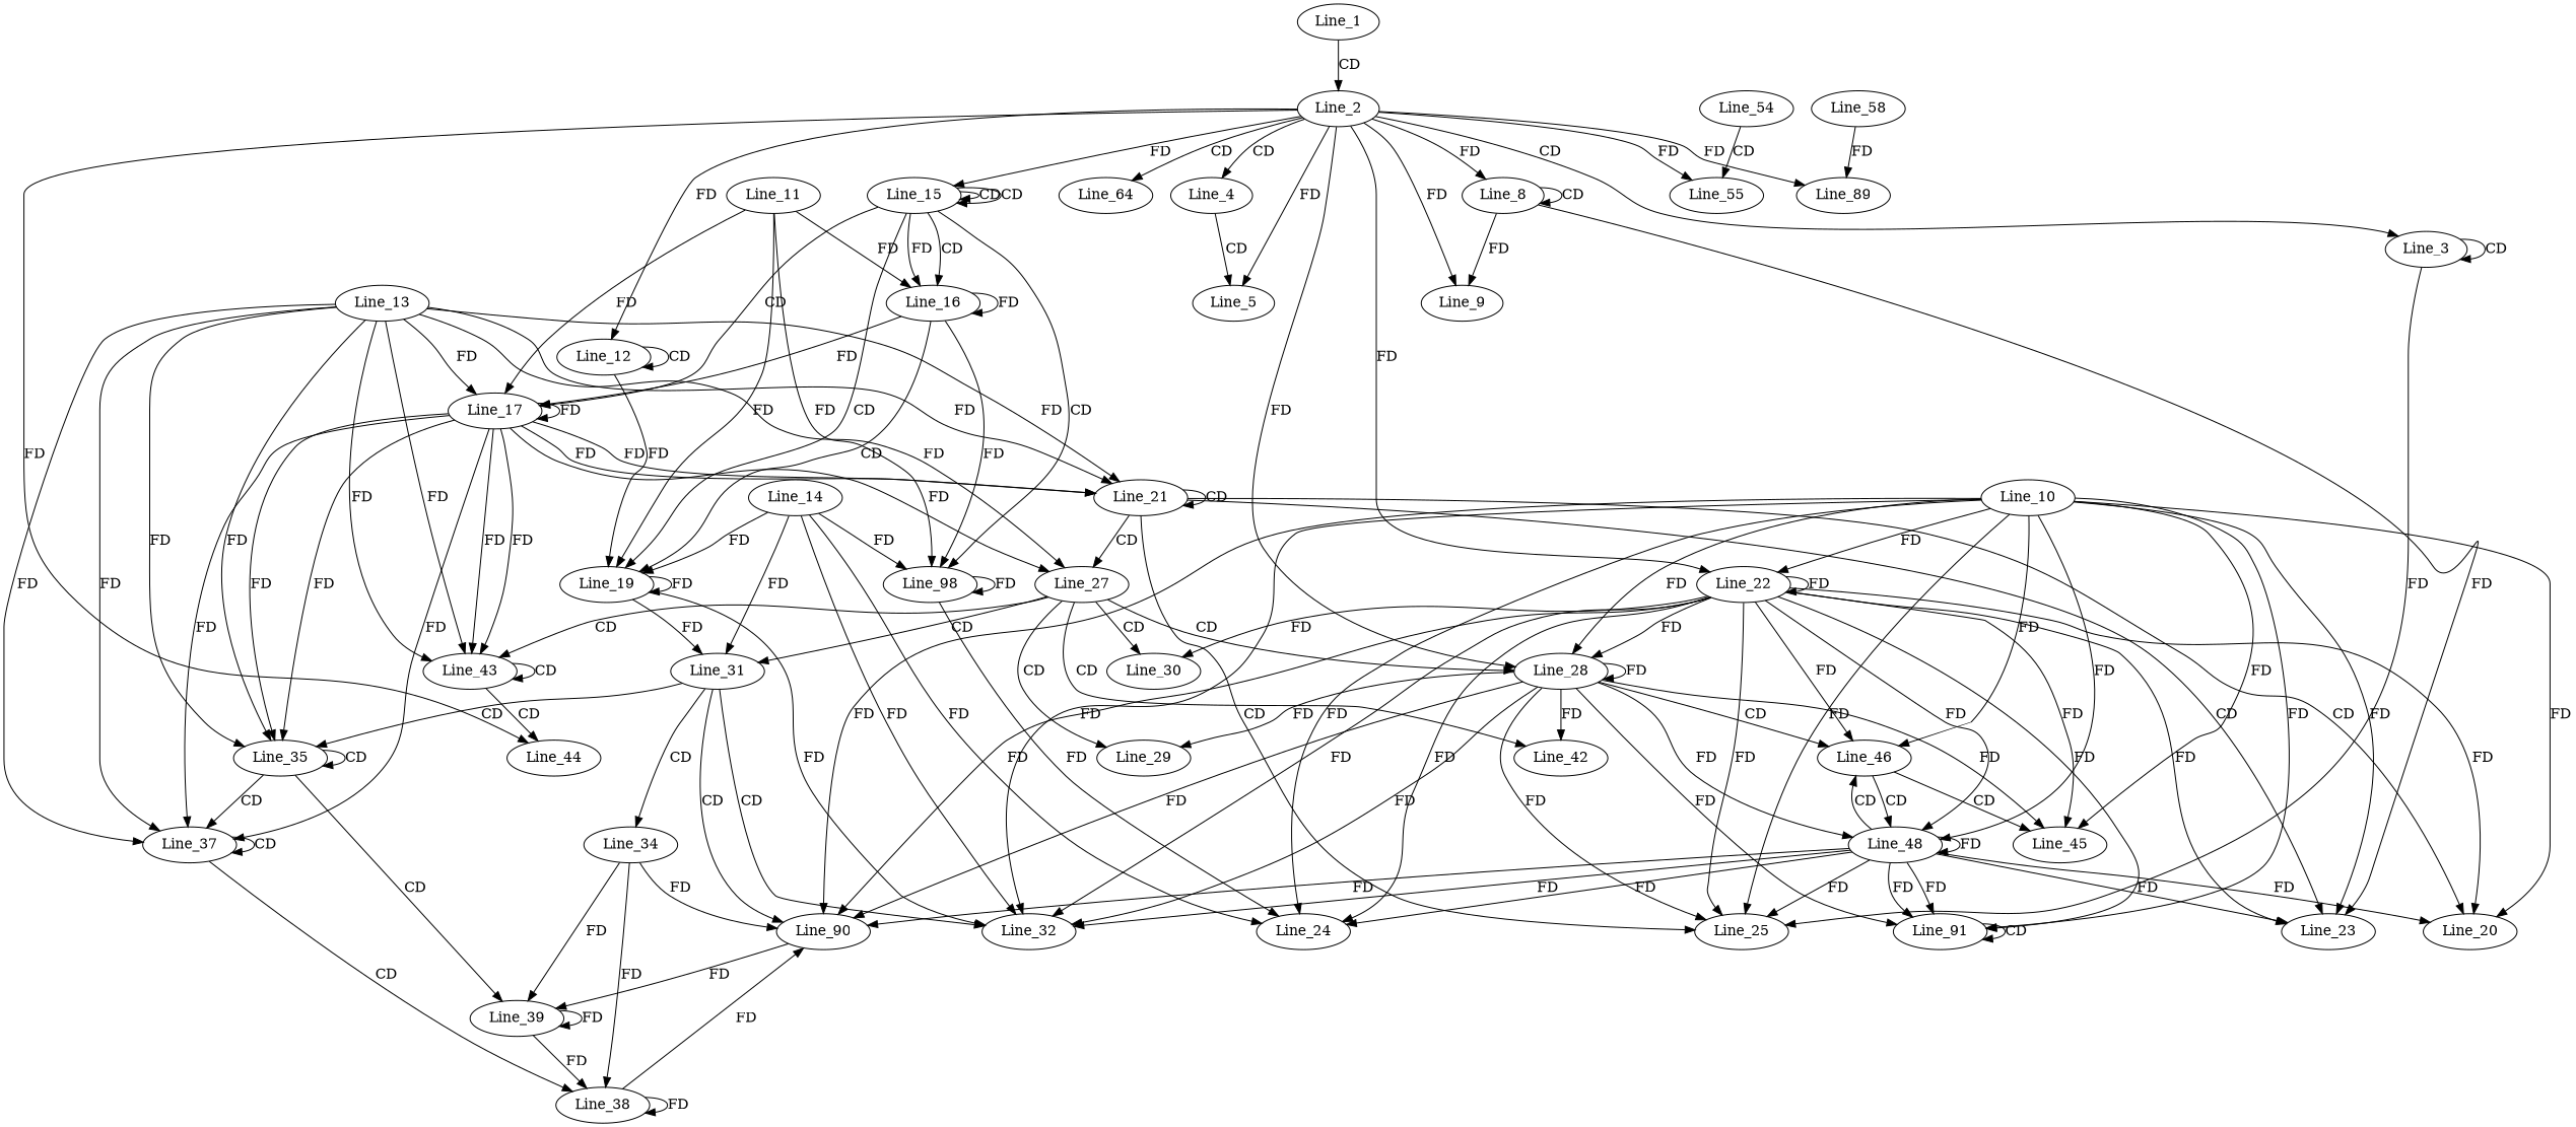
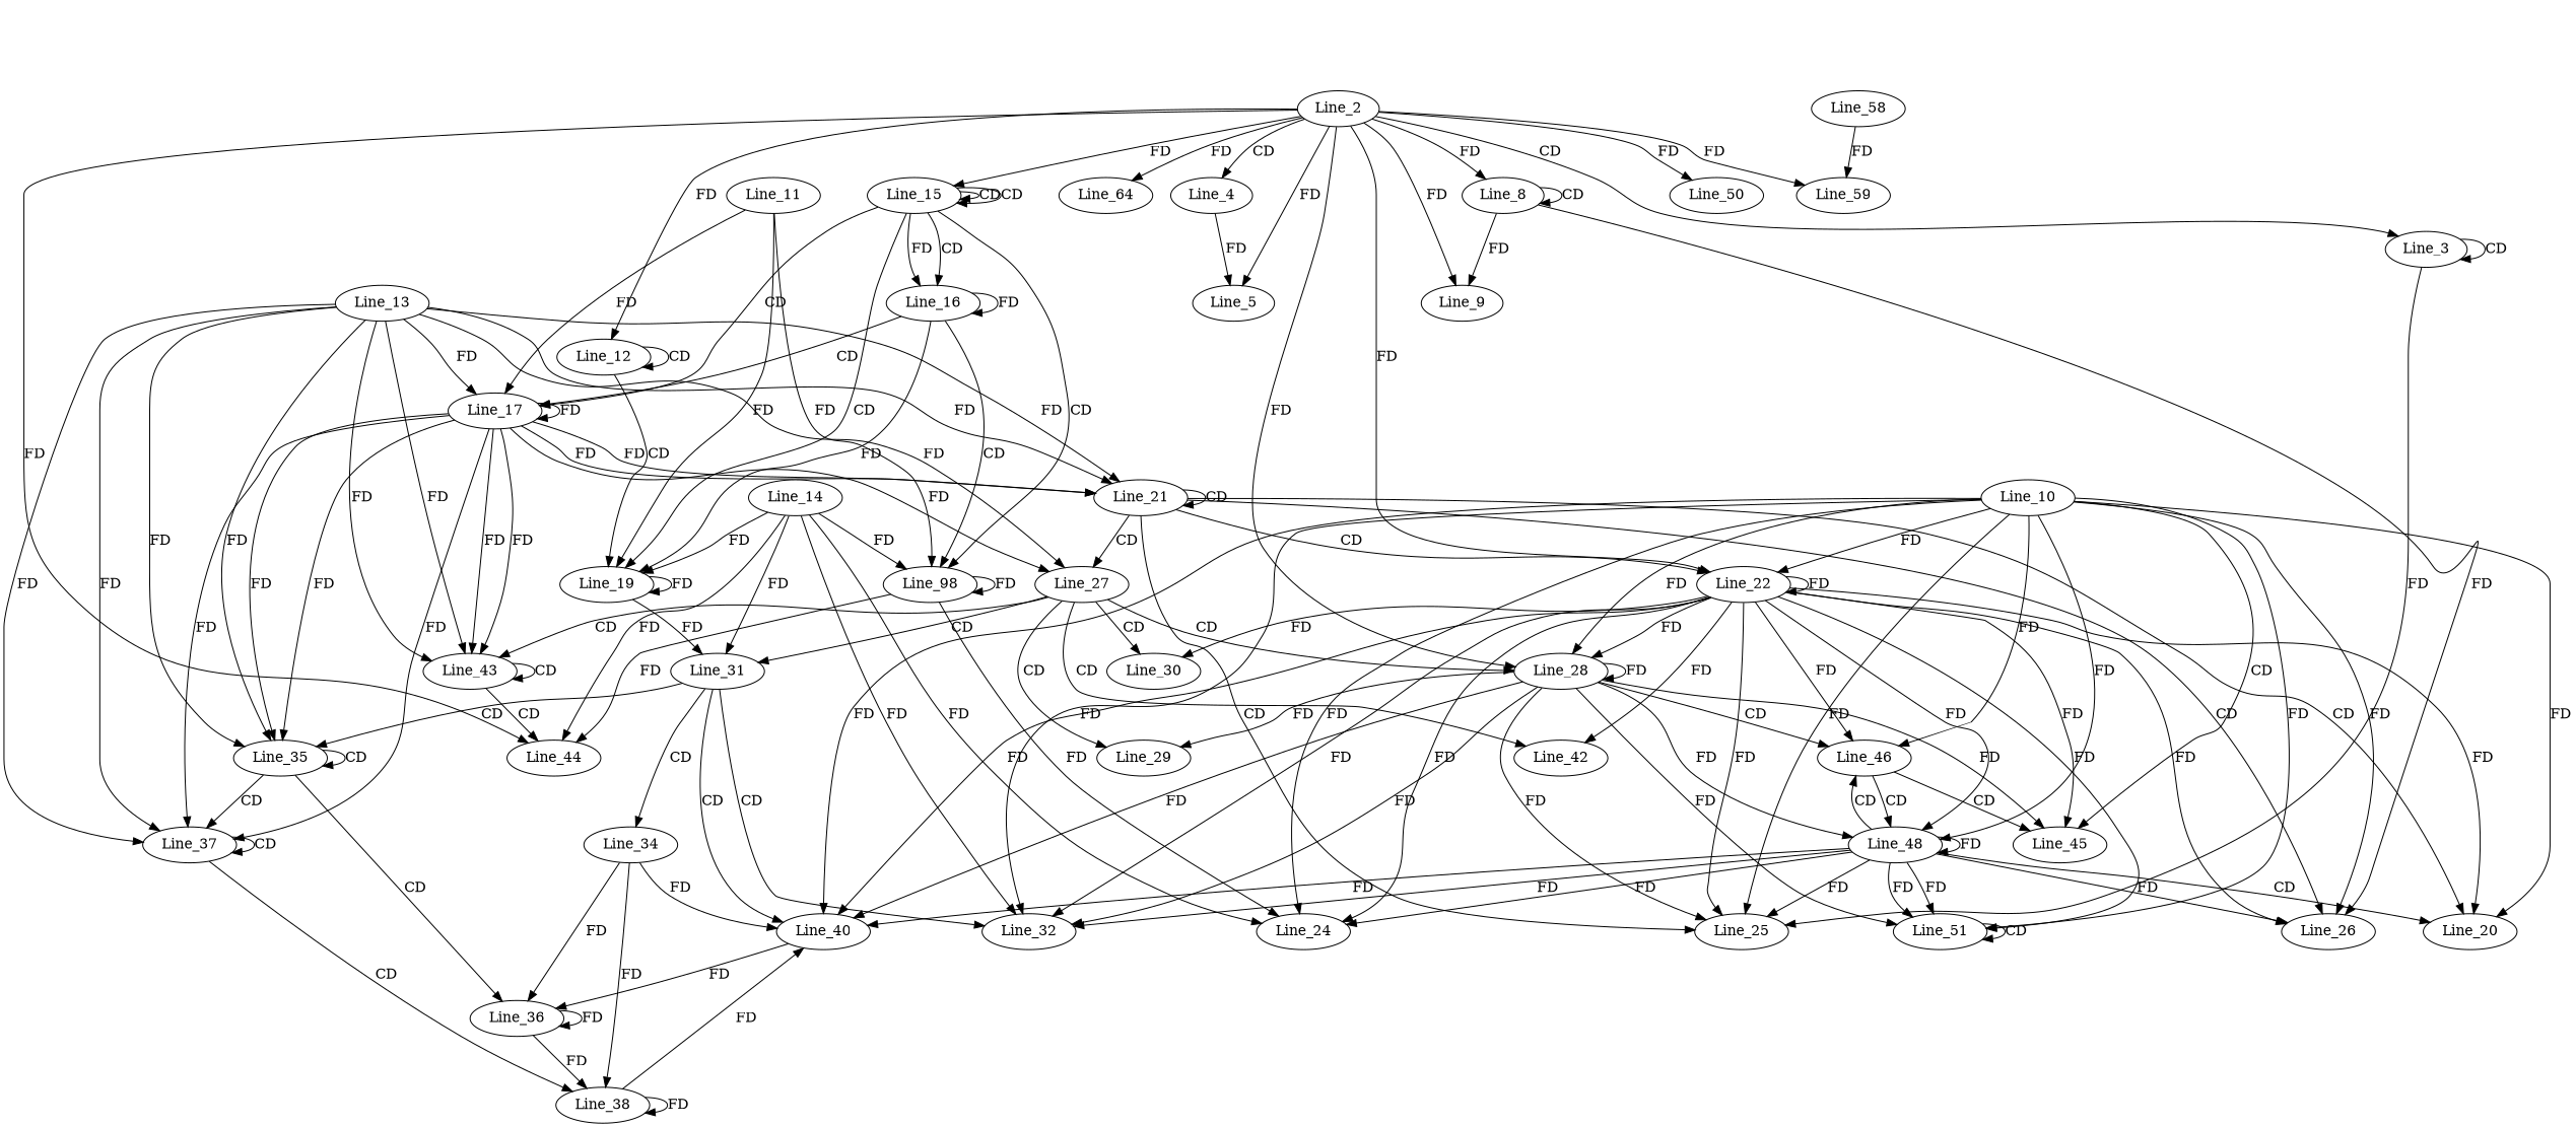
  digraph {
-   Line_1
    Line_2
    Line_3
    Line_4
    Line_5
    Line_8
    Line_9
    Line_12
    Line_15
    Line_22
    Line_28
    Line_44
-   Line_55
-   Line_59 [label=Line_89]
+   Line_55 [label=Line_50]
+   Line_59
    Line_64
    Line_25
-   Line_23
+   Line_23 [label=Line_26]
    Line_19
    Line_16
    Line_17
    n21 [label=Line_98]
    Line_24
    Line_32
    n24 [label=Line_20]
-   Line_40 [label=Line_90]
+   Line_40
    Line_46
    n27 [label=Line_45]
    Line_48
-   Line_51 [label=Line_91]
+   Line_51
    Line_30
    Line_29
    Line_42
    Line_31
    Line_21
    Line_27
    Line_35
    Line_37
    Line_43
    Line_11
-   Line_36 [label=Line_39]
+   Line_36
    Line_38
    Line_13
    Line_14
    Line_34
    Line_10
-   Line_54
    Line_58
-   Line_1 -> Line_2 [label=CD]
    Line_2 -> Line_3 [label=CD]
    Line_2 -> Line_4 [label=CD]
    Line_2 -> Line_5 [label=FD]
    Line_2 -> Line_8 [label=FD]
    Line_2 -> Line_9 [label=FD]
    Line_2 -> Line_12 [label=FD]
    Line_2 -> Line_15 [label=FD]
    Line_2 -> Line_22 [label=FD]
    Line_2 -> Line_28 [label=FD]
    Line_2 -> Line_44 [label=FD]
    Line_2 -> Line_55 [label=FD]
    Line_2 -> Line_59 [label=FD]
-   Line_2 -> Line_64 [label=CD]
+   Line_2 -> Line_64 [label=FD]
    Line_3 -> Line_3 [label=CD]
    Line_3 -> Line_25 [label=FD]
-   Line_4 -> Line_5 [label=CD]
+   Line_4 -> Line_5 [label=FD]
    Line_8 -> Line_8 [label=CD]
    Line_8 -> Line_9 [label=FD]
    Line_8 -> Line_23 [label=FD]
    Line_12 -> Line_12 [label=CD]
-   Line_12 -> Line_19 [label=FD]
+   Line_12 -> Line_19 [label=CD]
    Line_15 -> Line_15 [label=CD]
    Line_15 -> Line_15 [label=CD]
    Line_15 -> Line_19 [label=CD]
    Line_15 -> Line_16 [label=CD]
    Line_15 -> Line_16 [label=FD]
    Line_15 -> Line_17 [label=CD]
    Line_15 -> n21 [label=CD]
    Line_22 -> Line_22 [label=FD]
    Line_22 -> Line_28 [label=FD]
    Line_22 -> Line_25 [label=FD]
    Line_22 -> Line_23 [label=FD]
    Line_22 -> Line_24 [label=FD]
    Line_22 -> Line_32 [label=FD]
    Line_22 -> n24 [label=FD]
    Line_22 -> Line_40 [label=FD]
    Line_22 -> Line_46 [label=FD]
    Line_22 -> n27 [label=FD]
    Line_22 -> Line_48 [label=FD]
    Line_22 -> Line_51 [label=FD]
    Line_22 -> Line_30 [label=FD]
    Line_28 -> Line_28 [label=FD]
    Line_28 -> Line_25 [label=FD]
    Line_28 -> Line_32 [label=FD]
    Line_28 -> Line_40 [label=FD]
    Line_28 -> Line_46 [label=CD]
    Line_28 -> n27 [label=FD]
    Line_28 -> Line_48 [label=FD]
    Line_28 -> Line_51 [label=FD]
    Line_28 -> Line_29 [label=FD]
-   Line_28 -> Line_42 [label=FD]
+   Line_22 -> Line_42 [label=FD]
    Line_19 -> Line_19 [label=FD]
-   Line_19 -> Line_32 [label=FD]
    Line_19 -> Line_31 [label=FD]
-   Line_16 -> Line_19 [label=CD]
+   Line_16 -> Line_19 [label=FD]
    Line_16 -> Line_16 [label=FD]
-   Line_16 -> Line_17 [label=FD]
-   Line_16 -> n21 [label=FD]
+   Line_16 -> Line_17 [label=CD]
+   Line_16 -> n21 [label=CD]
    Line_17 -> Line_17 [label=FD]
    Line_17 -> Line_21 [label=FD]
    Line_17 -> Line_21 [label=FD]
    Line_17 -> Line_27 [label=FD]
    Line_17 -> Line_35 [label=FD]
    Line_17 -> Line_35 [label=FD]
    Line_17 -> Line_37 [label=FD]
    Line_17 -> Line_37 [label=FD]
    Line_17 -> Line_43 [label=FD]
    Line_17 -> Line_43 [label=FD]
+   n21 -> Line_44 [label=FD]
    n21 -> n21 [label=FD]
    n21 -> Line_24 [label=FD]
    Line_40 -> Line_36 [label=FD]
    Line_46 -> n27 [label=CD]
    Line_46 -> Line_48 [label=CD]
    Line_48 -> Line_25 [label=FD]
    Line_48 -> Line_23 [label=FD]
    Line_48 -> Line_24 [label=FD]
    Line_48 -> Line_32 [label=FD]
-   Line_48 -> n24 [label=FD]
+   Line_48 -> n24 [label=CD]
    Line_48 -> Line_40 [label=FD]
    Line_48 -> Line_46 [label=CD]
    Line_48 -> Line_48 [label=FD]
    Line_48 -> Line_51 [label=FD]
    Line_48 -> Line_51 [label=FD]
    Line_51 -> Line_51 [label=CD]
    Line_31 -> Line_32 [label=CD]
    Line_31 -> Line_40 [label=CD]
    Line_31 -> Line_35 [label=CD]
    Line_31 -> Line_34 [label=CD]
+   Line_21 -> Line_22 [label=CD]
    Line_21 -> Line_25 [label=CD]
    Line_21 -> Line_23 [label=CD]
    Line_21 -> n24 [label=CD]
    Line_21 -> Line_21 [label=CD]
    Line_21 -> Line_27 [label=CD]
    Line_27 -> Line_28 [label=CD]
    Line_27 -> Line_30 [label=CD]
    Line_27 -> Line_29 [label=CD]
    Line_27 -> Line_42 [label=CD]
    Line_27 -> Line_31 [label=CD]
    Line_27 -> Line_43 [label=CD]
    Line_35 -> Line_35 [label=CD]
    Line_35 -> Line_37 [label=CD]
    Line_35 -> Line_36 [label=CD]
    Line_37 -> Line_37 [label=CD]
    Line_37 -> Line_38 [label=CD]
    Line_43 -> Line_44 [label=CD]
    Line_43 -> Line_43 [label=CD]
    Line_11 -> Line_19 [label=FD]
-   Line_11 -> Line_16 [label=FD]
    Line_11 -> Line_17 [label=FD]
    Line_11 -> n21 [label=FD]
    Line_36 -> Line_36 [label=FD]
    Line_36 -> Line_38 [label=FD]
    Line_38 -> Line_40 [label=FD]
    Line_38 -> Line_38 [label=FD]
    Line_13 -> Line_17 [label=FD]
    Line_13 -> Line_21 [label=FD]
    Line_13 -> Line_21 [label=FD]
    Line_13 -> Line_27 [label=FD]
    Line_13 -> Line_35 [label=FD]
    Line_13 -> Line_35 [label=FD]
    Line_13 -> Line_37 [label=FD]
    Line_13 -> Line_37 [label=FD]
    Line_13 -> Line_43 [label=FD]
    Line_13 -> Line_43 [label=FD]
+   Line_14 -> Line_44 [label=FD]
    Line_14 -> Line_19 [label=FD]
    Line_14 -> n21 [label=FD]
    Line_14 -> Line_24 [label=FD]
    Line_14 -> Line_32 [label=FD]
    Line_14 -> Line_31 [label=FD]
    Line_34 -> Line_40 [label=FD]
    Line_34 -> Line_36 [label=FD]
    Line_34 -> Line_38 [label=FD]
    Line_10 -> Line_22 [label=FD]
    Line_10 -> Line_28 [label=FD]
    Line_10 -> Line_25 [label=FD]
    Line_10 -> Line_23 [label=FD]
    Line_10 -> Line_24 [label=FD]
    Line_10 -> Line_32 [label=FD]
    Line_10 -> n24 [label=FD]
    Line_10 -> Line_40 [label=FD]
    Line_10 -> Line_46 [label=FD]
-   Line_10 -> n27 [label=FD]
+   Line_10 -> n27 [label=CD]
    Line_10 -> Line_48 [label=FD]
    Line_10 -> Line_51 [label=FD]
-   Line_54 -> Line_55 [label=CD]
    Line_58 -> Line_59 [label=FD]
  }
